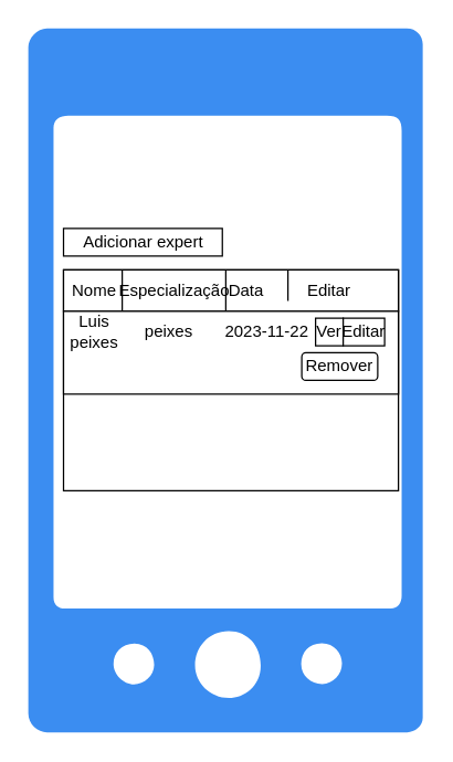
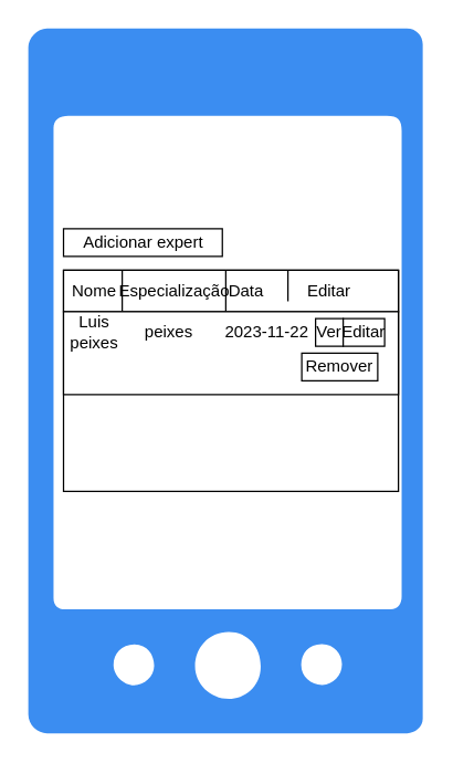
  <mxCell id="0" />
  <mxCell id="1" parent="0" />
  <mxCell id="2" value="" style="sketch=0;html=1;aspect=fixed;strokeColor=none;shadow=0;fillColor=#3B8DF1;verticalAlign=top;labelPosition=center;verticalLabelPosition=bottom;shape=mxgraph.gcp2.phone_android" parent="1" vertex="1"><mxGeometry x="20" y="20" width="285.6" height="510" as="geometry" /></mxCell>
  <mxCell id="3" value="" style="rounded=0;whiteSpace=wrap;html=1;" parent="1" vertex="1"><mxGeometry x="45.5" y="195" width="242.5" height="160" as="geometry" /></mxCell>
  <mxCell id="4" value="Adicionar expert" style="rounded=0;whiteSpace=wrap;html=1;" parent="1" vertex="1"><mxGeometry x="45.5" y="165" width="115" height="20" as="geometry" /></mxCell>
  <mxCell id="5" value="" style="rounded=0;whiteSpace=wrap;html=1;" parent="1" vertex="1"><mxGeometry x="45.5" y="195" width="242.5" height="30" as="geometry" /></mxCell>
  <mxCell id="6" value="Nome" style="text;html=1;strokeColor=none;fillColor=none;align=center;verticalAlign=middle;whiteSpace=wrap;rounded=0;" parent="1" vertex="1"><mxGeometry x="38" y="195" width="60" height="30" as="geometry" /></mxCell>
  <mxCell id="7" value="Especialização" style="text;html=1;strokeColor=none;fillColor=none;align=center;verticalAlign=middle;whiteSpace=wrap;rounded=0;" parent="1" vertex="1"><mxGeometry x="96" y="195" width="60" height="30" as="geometry" /></mxCell>
  <mxCell id="8" value="Data" style="text;html=1;strokeColor=none;fillColor=none;align=center;verticalAlign=middle;whiteSpace=wrap;rounded=0;" parent="1" vertex="1"><mxGeometry x="148" y="195" width="60" height="30" as="geometry" /></mxCell>
  <mxCell id="9" value="Editar" style="text;html=1;strokeColor=none;fillColor=none;align=center;verticalAlign=middle;whiteSpace=wrap;rounded=0;" parent="1" vertex="1"><mxGeometry x="208" y="195" width="60" height="30" as="geometry" /></mxCell>
  <mxCell id="10" value="" style="endArrow=none;html=1;rounded=0;" parent="1" edge="1"><mxGeometry width="50" height="50" relative="1" as="geometry"><mxPoint x="88" y="225" as="sourcePoint" /><mxPoint x="88" y="195" as="targetPoint" /></mxGeometry></mxCell>
  <mxCell id="11" value="" style="endArrow=none;html=1;rounded=0;entryX=0.25;entryY=0;entryDx=0;entryDy=0;exitX=0.25;exitY=1;exitDx=0;exitDy=0;" parent="1" source="8" target="8" edge="1"><mxGeometry width="50" height="50" relative="1" as="geometry"><mxPoint x="143" y="235" as="sourcePoint" /><mxPoint x="143" y="205" as="targetPoint" /></mxGeometry></mxCell>
  <mxCell id="12" value="" style="endArrow=none;html=1;rounded=0;entryX=0;entryY=0;entryDx=0;entryDy=0;exitX=0;exitY=0.75;exitDx=0;exitDy=0;" parent="1" source="9" target="9" edge="1"><mxGeometry width="50" height="50" relative="1" as="geometry"><mxPoint x="143" y="235" as="sourcePoint" /><mxPoint x="143" y="205" as="targetPoint" /></mxGeometry></mxCell>
  <mxCell id="13" value="" style="rounded=0;whiteSpace=wrap;html=1;" parent="1" vertex="1"><mxGeometry x="45.5" y="225" width="242.5" height="60" as="geometry" /></mxCell>
  <mxCell id="14" value="Luis peixes" style="text;html=1;strokeColor=none;fillColor=none;align=center;verticalAlign=middle;whiteSpace=wrap;rounded=0;" parent="1" vertex="1"><mxGeometry x="38" y="225" width="60" height="30" as="geometry" /></mxCell>
  <mxCell id="15" value="peixes" style="text;html=1;strokeColor=none;fillColor=none;align=center;verticalAlign=middle;whiteSpace=wrap;rounded=0;" parent="1" vertex="1"><mxGeometry x="92" y="225" width="60" height="30" as="geometry" /></mxCell>
  <mxCell id="16" value="2023-11-22" style="text;html=1;strokeColor=none;fillColor=none;align=center;verticalAlign=middle;whiteSpace=wrap;rounded=0;" parent="1" vertex="1"><mxGeometry x="158" y="225" width="70" height="30" as="geometry" /></mxCell>
  <mxCell id="17" value="Ver" style="rounded=0;whiteSpace=wrap;html=1;" parent="1" vertex="1"><mxGeometry x="228" y="230" width="20" height="20" as="geometry" /></mxCell>
  <mxCell id="18" value="Editar" style="rounded=0;whiteSpace=wrap;html=1;" parent="1" vertex="1"><mxGeometry x="248" y="230" width="30" height="20" as="geometry" /></mxCell>
- <mxCell id="19" value="Remover" style="whiteSpace=wrap;html=1;rounded=1;" parent="1" vertex="1"><mxGeometry x="218" y="255" width="55" height="20" as="geometry" /></mxCell>
+ <mxCell id="19" value="Remover" style="rounded=0;whiteSpace=wrap;html=1;" parent="1" vertex="1"><mxGeometry x="218" y="255" width="55" height="20" as="geometry" /></mxCell>
